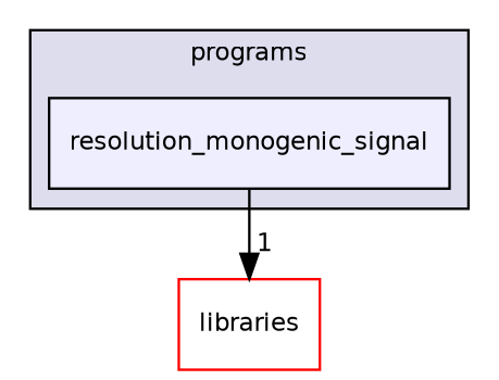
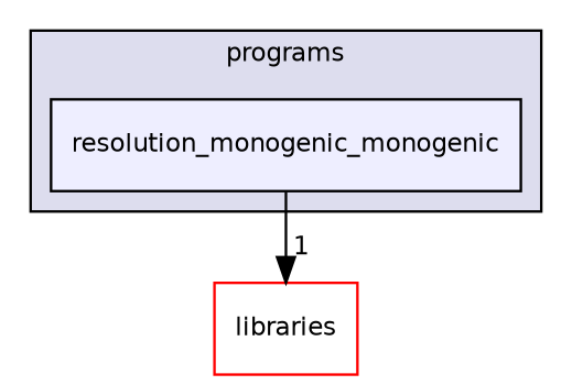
  digraph {
    compound=true
    node [fontname=Helvetica fontsize=10 shape=box style=filled]
-   n1 [fillcolor="#eeeeff" label=resolution_monogenic_signal pencolor=black]
+   n1 [fillcolor="#eeeeff" label=resolution_monogenic_monogenic pencolor=black]
    n2 [color=red fillcolor=white label=libraries]
    subgraph cluster_1 {
      bgcolor="#ddddee"
      fontname=Helvetica
      fontsize=10
      label=programs
      pencolor=black
      n1
    }
    n1 -> n2 [headlabel=1 labeldistance=1.5 labelfontname=Helvetica labelfontsize=10]
  }
